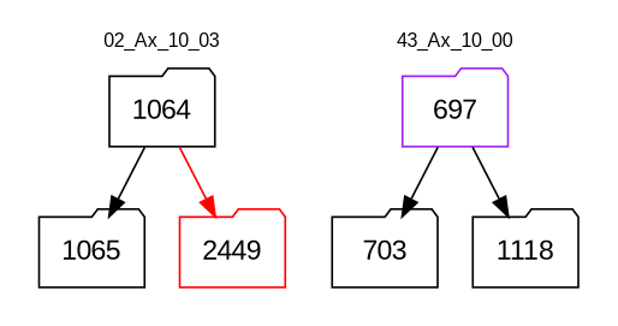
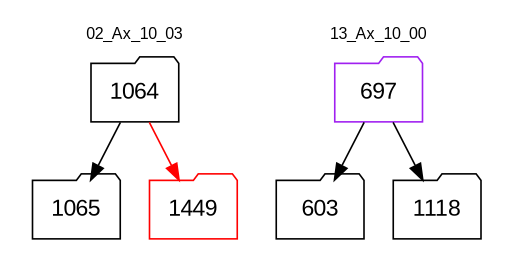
  digraph {
    fontname="Liberation Sans"
    node [color=black fontname="Liberation Sans" shape=folder]
    edge [color=black fontname="Liberation Sans"]
    n1 [label=1064]
    n2 [label=1065]
-   n3 [color=red label=2449]
+   n3 [color=red label=1449]
    n4 [color=purple label=697]
-   n5 [label=703]
+   n5 [label=603]
    n6 [label=1118]
    subgraph cluster_1 {
      color=white
      fontsize=10
      label="02_Ax_10_03"
      n1
      n2
      n3
    }
    subgraph cluster_2 {
      color=white
      fontsize=10
-     label="43_Ax_10_00"
+     label="13_Ax_10_00"
      n4
      n5
      n6
    }
    n1 -> n2
    n1 -> n3 [color=red]
    n4 -> n5
    n4 -> n6
  }
